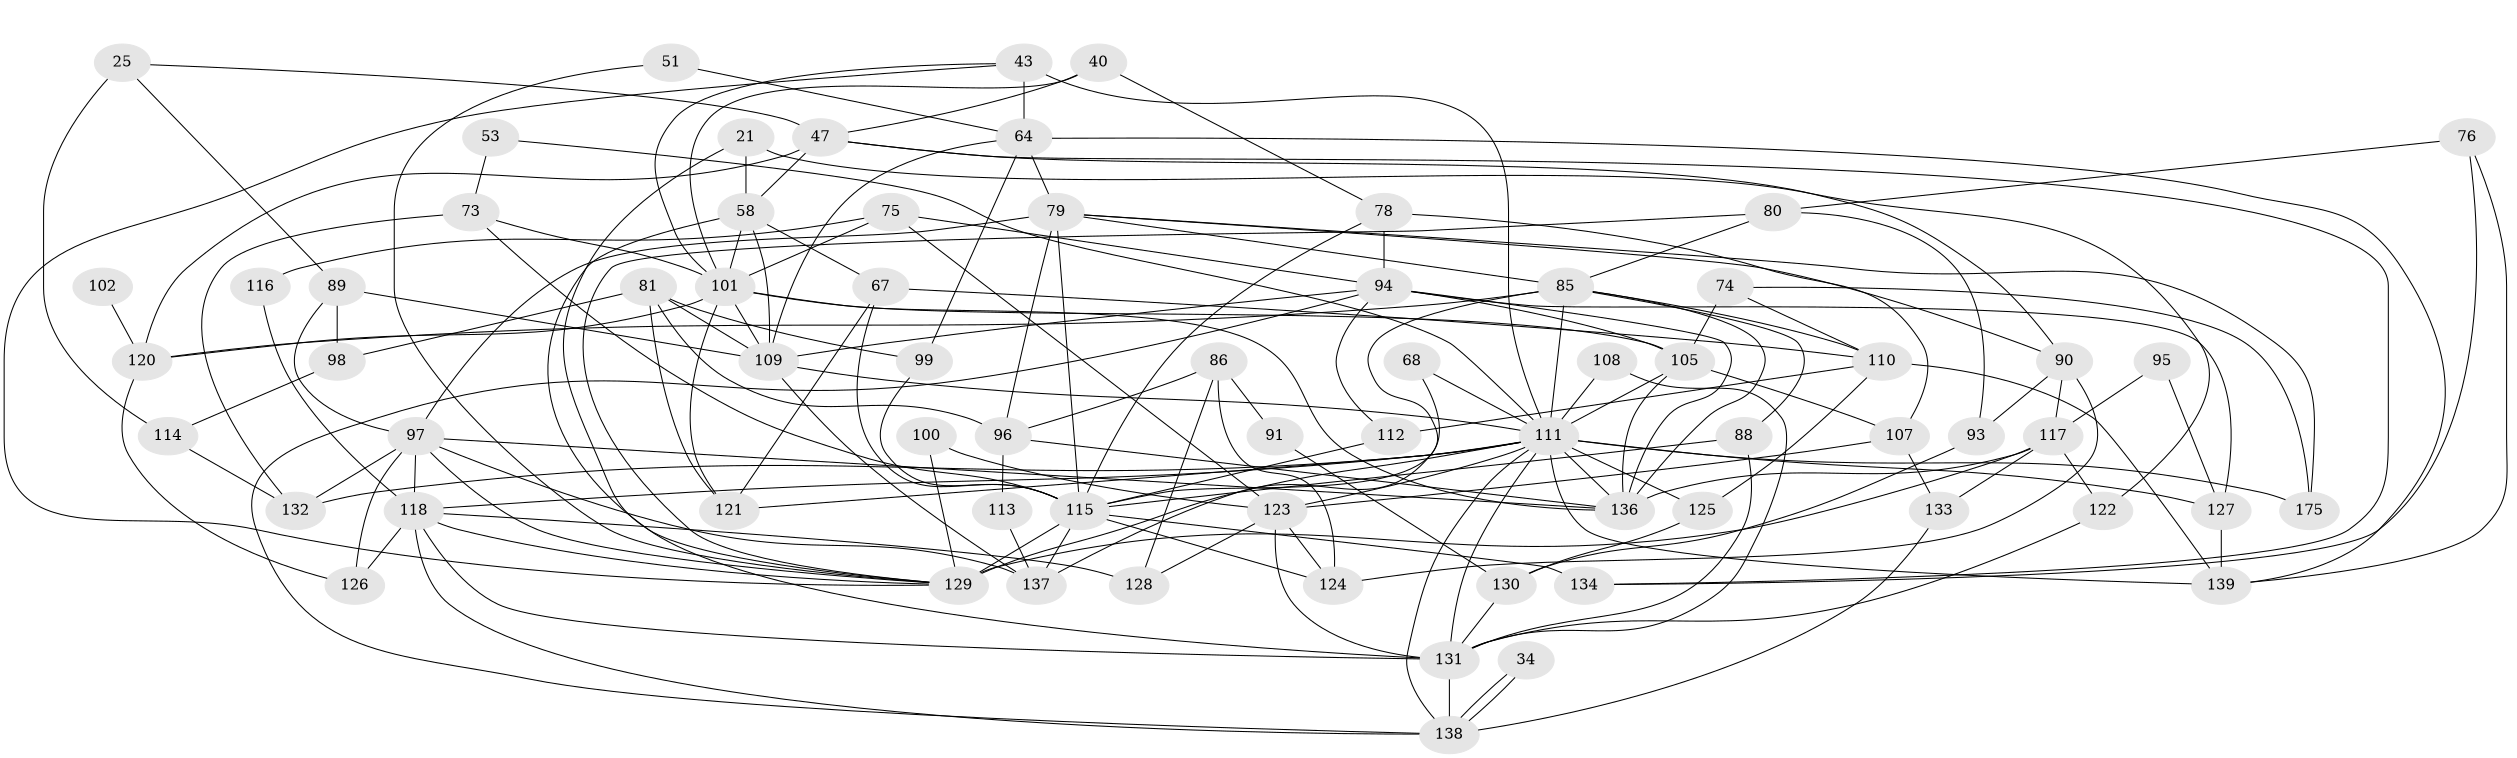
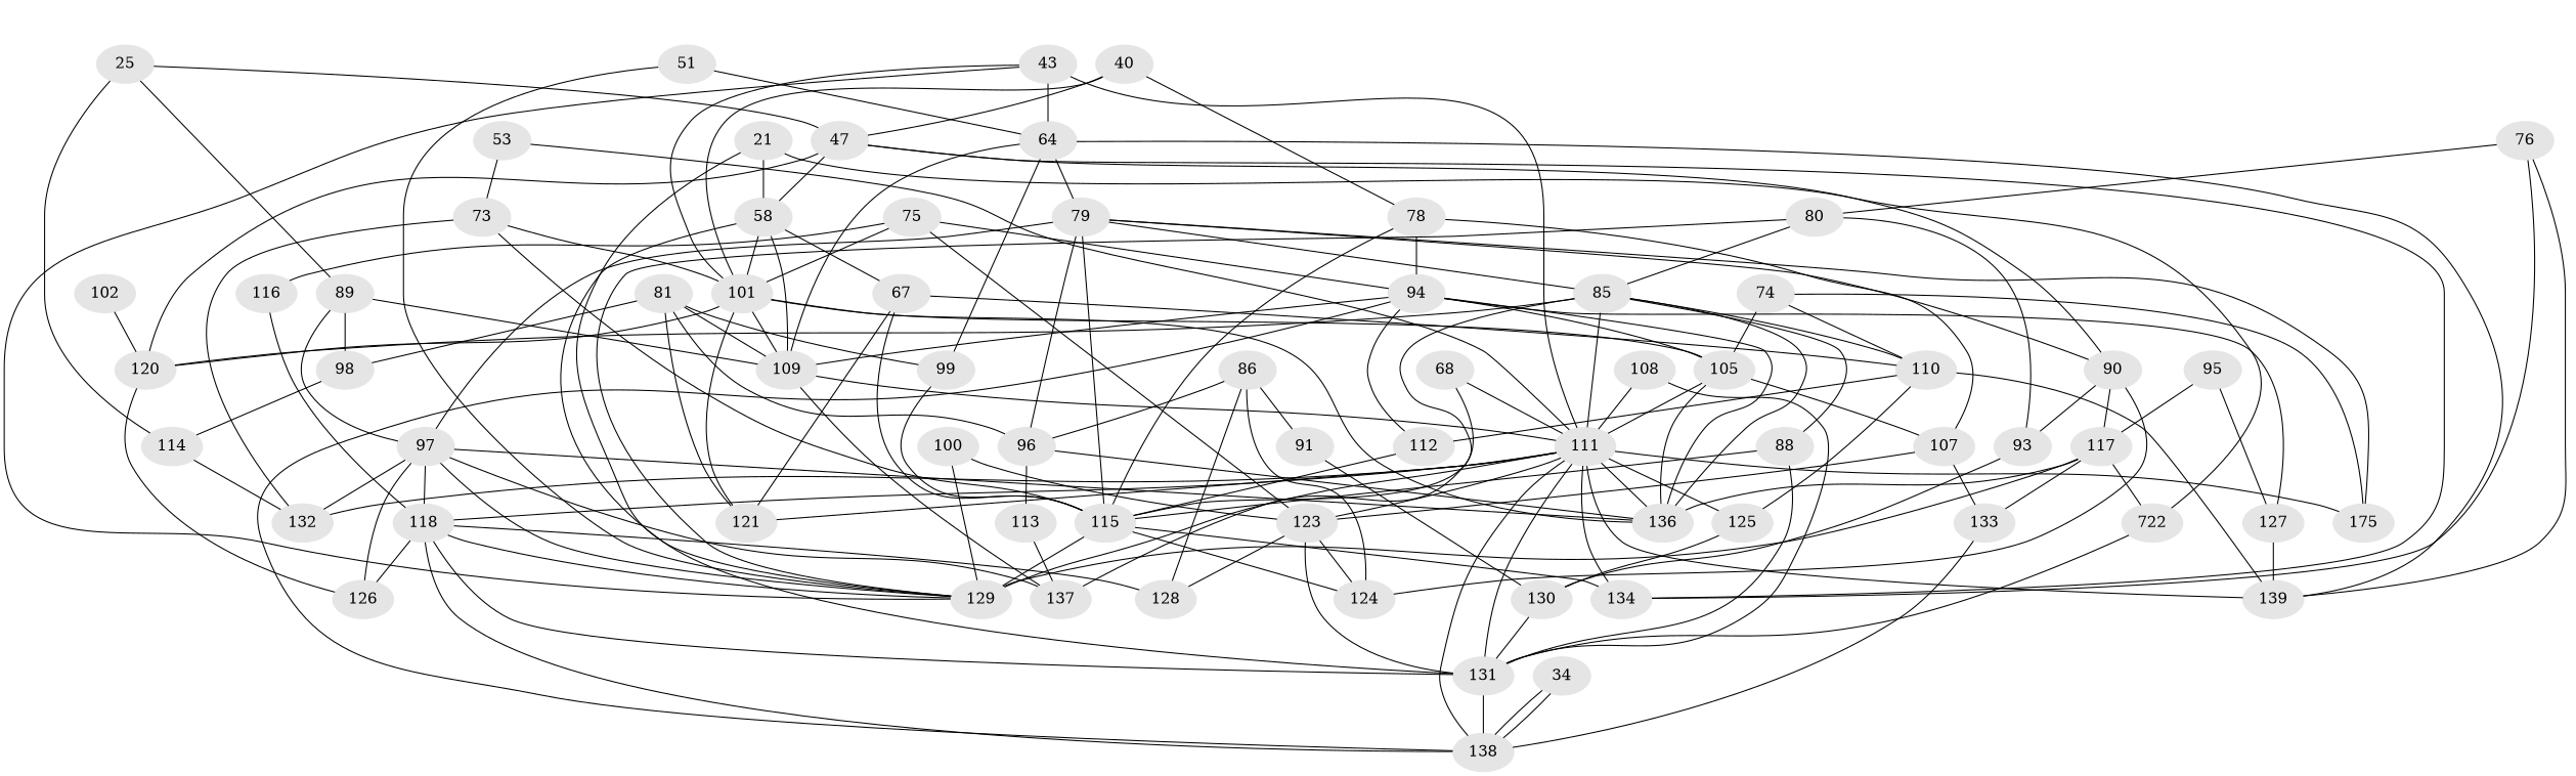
  graph {
    node [color=gray90 style=filled]
    n1 [label=25]
    47
    89 [super="+59"]
    114
    58 [super="+50+38"]
    90 [super="+18"]
    120 [super="+82"]
    134 [super="+119"]
    109 [super="+106"]
    97 [super="+69+33"]
    98
    132
    21 [super="+4"]
-   122
+   122 [label=722]
    129 [super="+71"]
    101 [super="+22+31"]
    67
    131 [super="+77+72"]
    138 [super="+104"]
    34
    40
    78 [super="+3"]
    115 [super="+70"]
    94 [super="+92+41"]
    107
    121
    105 [super="+12"]
    136 [super="+28+63"]
    43 [super="+35"]
    64
    111 [super="+42+103+65+62"]
    79 [super="+25+5"]
    99
    139 [super="+29"]
    n35 [label=175 super="+54"]
    123
    118 [super="+13+87"]
    125
    93 [super="+57"]
    124 [super="+84"]
    117 [super="+32+52"]
    126
    51
    53
    73
    110
    137
    85 [super="+30+83"]
    96
    112 [super="+61"]
    68
    74 [super="+17"]
    127
    75
    116
    128 [super="+8"]
    76
    80
    133
    88
    113
    130
    81 [super="+56+66"]
    86
    91
    95
    100
    102
    108
    n1 -- 47
    n1 -- 89 [weight=2]
    n1 -- 114
    47 -- 58
    47 -- 90
    47 -- 120 [weight=2]
    47 -- 134
    89 -- 109
    89 -- 97
    89 -- 98
    114 -- 132
    58 -- 109
    58 -- 101
    58 -- 67
    58 -- 131 [weight=3]
    90 -- 93
    90 -- 124 [weight=2]
    90 -- 117
    120 -- 126
    109 -- 111
    109 -- 137
    97 -- 132
    97 -- 129 [weight=2]
    97 -- 136
    97 -- 118
    97 -- 126
    97 -- 137
    98 -- 114
    21 -- 58 [weight=2]
    21 -- 122
    21 -- 129
    122 -- 131
    101 -- 120
    101 -- 109
    101 -- 121 [weight=2]
    101 -- 105
    101 -- 136 [weight=2]
    67 -- 115
    67 -- 121
    67 -- 110
    131 -- 138
    34 -- 138 [weight=2]
    34 -- 138
    40 -- 47
    40 -- 101
    40 -- 78
    78 -- 115 [weight=2]
    78 -- 94 [weight=2]
    78 -- 107
    115 -- 134
    115 -- 129 [weight=2]
    115 -- 124
-   115 -- 137
    94 -- 109
    94 -- 138
    94 -- 105 [weight=3]
    94 -- 136
    94 -- 112 [weight=2]
    94 -- 127
    107 -- 123
    107 -- 133
    105 -- 107
    105 -- 136
    105 -- 111
    43 -- 129
    43 -- 101
    43 -- 64 [weight=2]
    43 -- 111 [weight=4]
    64 -- 109
    64 -- 79
    64 -- 99
    64 -- 139
-   111 -- 127 [weight=2]
+   111 -- 134 [weight=2]
    111 -- 132
    111 -- 129 [weight=3]
    111 -- 131 [weight=2]
    111 -- 138
    111 -- 121
    111 -- 136
    111 -- 139
    111 -- n35 [weight=2]
    111 -- 123 [weight=2]
    111 -- 118 [weight=2]
    111 -- 125
    79 -- 90
    79 -- 97 [weight=2]
    79 -- 115
    79 -- n35 [weight=2]
    79 -- 85
    79 -- 96
    99 -- 115
    123 -- 131
    123 -- 124
    123 -- 128
    118 -- 129
    118 -- 131
    118 -- 138 [weight=2]
    118 -- 126
    118 -- 128
    125 -- 130
    93 -- 130
    117 -- 122
    117 -- 129 [weight=4]
    117 -- 136 [weight=3]
    117 -- 133
    51 -- 129
    51 -- 64
    53 -- 111
    53 -- 73
    73 -- 132
    73 -- 101
    73 -- 115
    110 -- 139
    110 -- 125
    110 -- 112 [weight=2]
    85 -- 120
    85 -- 136
    85 -- 111 [weight=5]
    85 -- 110
    85 -- 137
    85 -- 88
    96 -- 136
    96 -- 113
    112 -- 115
    68 -- 115
    68 -- 111
    74 -- 105 [weight=2]
    74 -- n35
    74 -- 110
    127 -- 139
    75 -- 101
    75 -- 94
    75 -- 123
    75 -- 116
    116 -- 118
    76 -- 134
    76 -- 139
    76 -- 80
    80 -- 129
    80 -- 93
    80 -- 85
    133 -- 138
    88 -- 131
    88 -- 115
    113 -- 137
    130 -- 131
    81 -- 109
    81 -- 98
    81 -- 121
    81 -- 99
    81 -- 96
    86 -- 124
    86 -- 96
    86 -- 128
    86 -- 91
    91 -- 130
    95 -- 117
    95 -- 127
    100 -- 129
    100 -- 123
    102 -- 120 [weight=2]
    108 -- 131 [weight=2]
    108 -- 111 [weight=2]
  }
